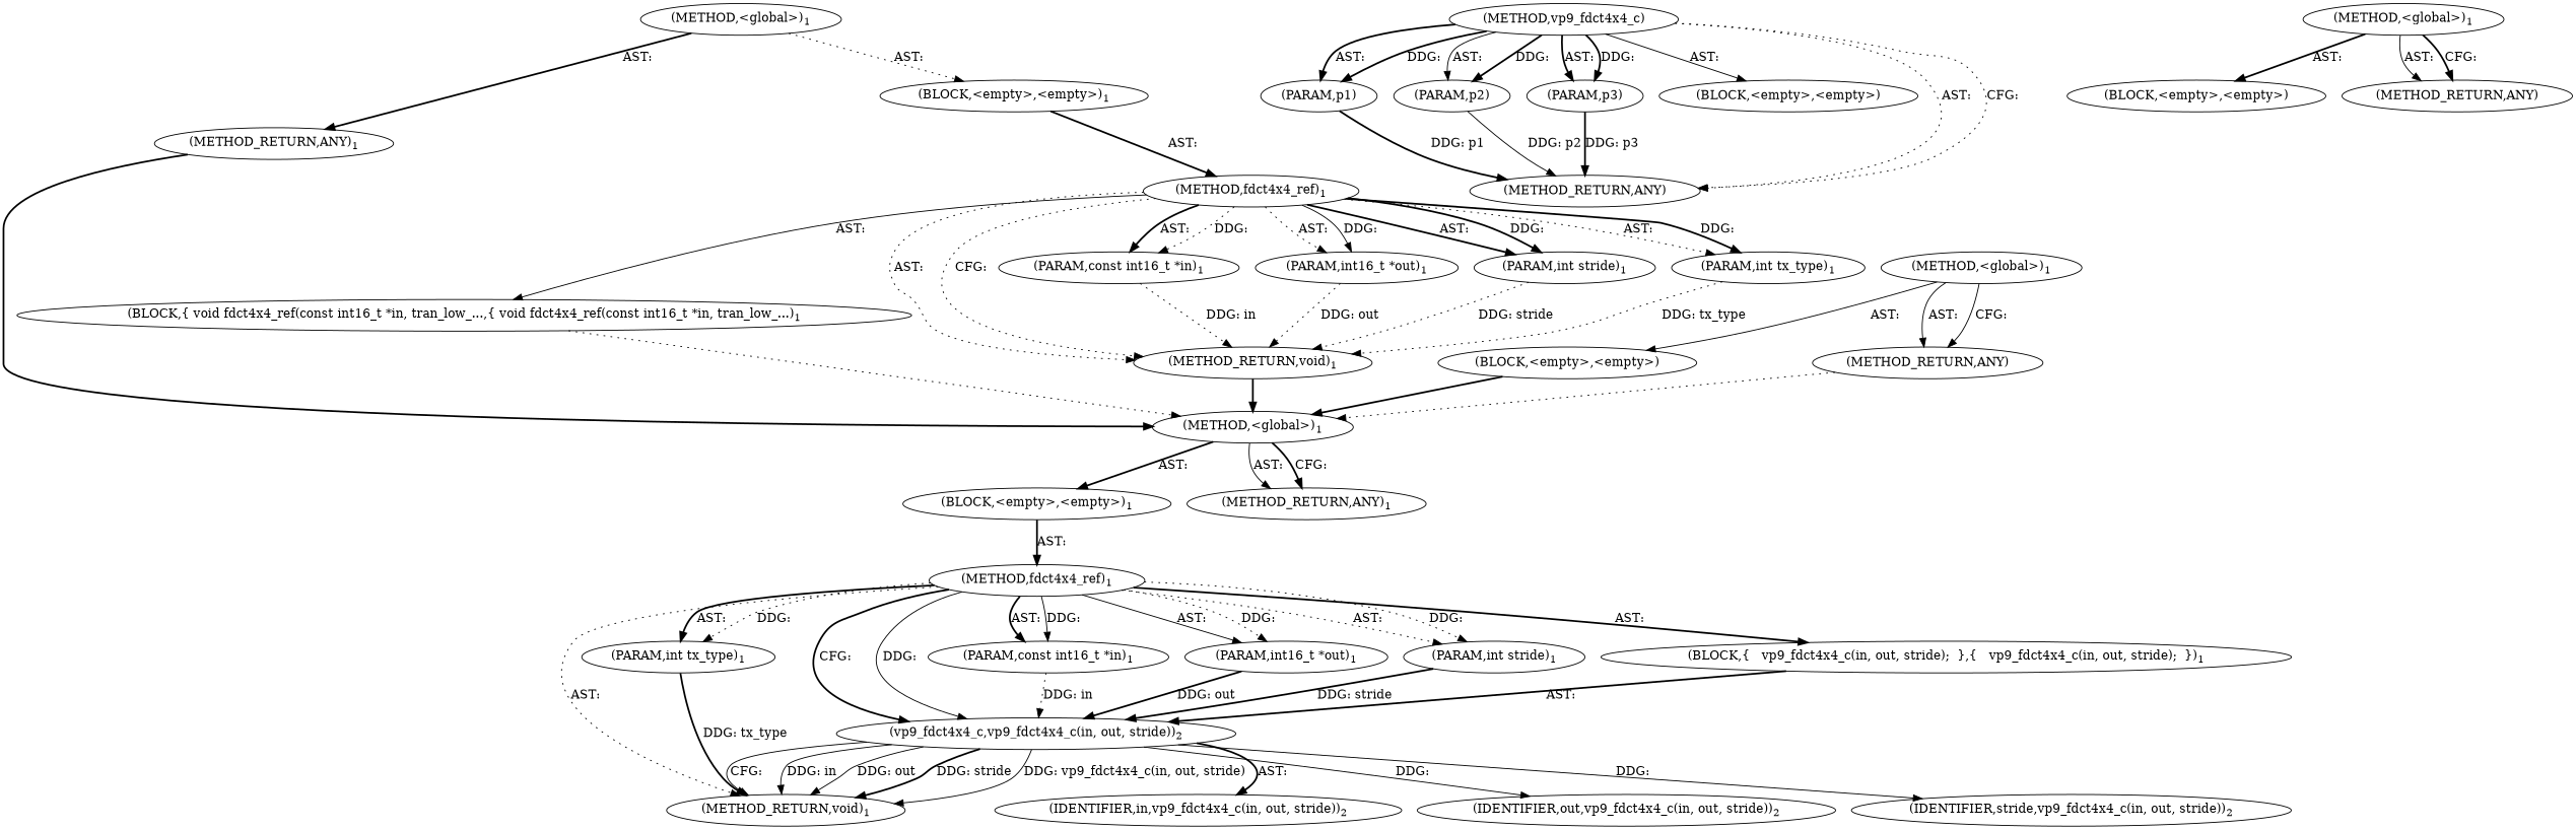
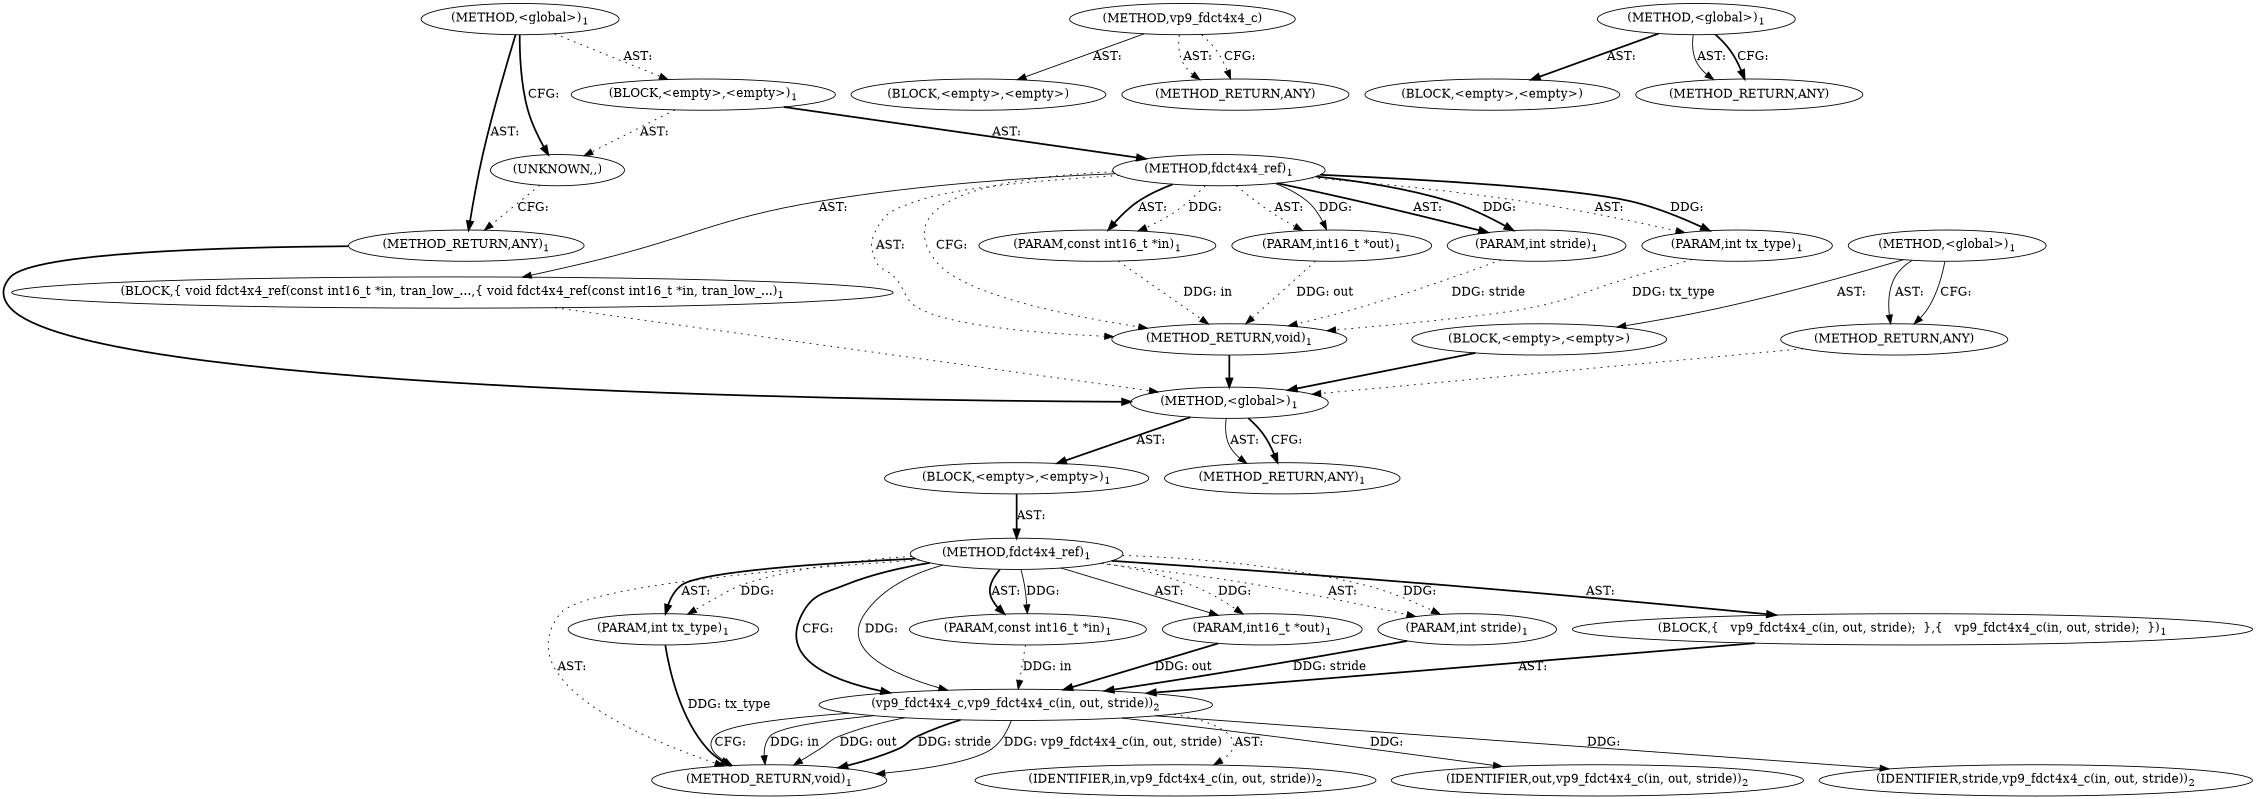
  digraph {
    edge [style=bold]
    n1 [label=<(METHOD,&lt;global&gt;)<SUB>1</SUB>>]
    n2 [label=<(BLOCK,&lt;empty&gt;,&lt;empty&gt;)<SUB>1</SUB>>]
    n3 [label=<(METHOD_RETURN,ANY)<SUB>1</SUB>>]
    n4 [label=<(METHOD,fdct4x4_ref)<SUB>1</SUB>>]
    n5 [label=<(PARAM,const int16_t *in)<SUB>1</SUB>>]
    n6 [label=<(PARAM,int16_t *out)<SUB>1</SUB>>]
    n7 [label=<(PARAM,int stride)<SUB>1</SUB>>]
    n8 [label=<(PARAM,int tx_type)<SUB>1</SUB>>]
    n9 [label=<(BLOCK,{   vp9_fdct4x4_c(in, out, stride);  },{   vp9_fdct4x4_c(in, out, stride);  })<SUB>1</SUB>>]
    n10 [label=<(vp9_fdct4x4_c,vp9_fdct4x4_c(in, out, stride))<SUB>2</SUB>>]
    n11 [label=<(METHOD_RETURN,void)<SUB>1</SUB>>]
    n12 [label=<(IDENTIFIER,in,vp9_fdct4x4_c(in, out, stride))<SUB>2</SUB>>]
    n13 [label=<(IDENTIFIER,out,vp9_fdct4x4_c(in, out, stride))<SUB>2</SUB>>]
    n14 [label=<(IDENTIFIER,stride,vp9_fdct4x4_c(in, out, stride))<SUB>2</SUB>>]
    n15 [label=<(METHOD,vp9_fdct4x4_c)>]
-   n16 [label=<(PARAM,p1)>]
-   n17 [label=<(PARAM,p2)>]
-   n18 [label=<(PARAM,p3)>]
    n19 [label=<(BLOCK,&lt;empty&gt;,&lt;empty&gt;)>]
    n20 [label=<(METHOD_RETURN,ANY)>]
    n21 [label=<(METHOD,&lt;global&gt;)<SUB>1</SUB>>]
    n22 [label=<(BLOCK,&lt;empty&gt;,&lt;empty&gt;)>]
    n23 [label=<(METHOD_RETURN,ANY)>]
    n24 [label=<(METHOD,&lt;global&gt;)<SUB>1</SUB>>]
    n25 [label=<(BLOCK,&lt;empty&gt;,&lt;empty&gt;)<SUB>1</SUB>>]
+   n26 [label=<(UNKNOWN,,)>]
    n27 [label=<(METHOD_RETURN,ANY)<SUB>1</SUB>>]
    n28 [label=<(METHOD,fdct4x4_ref)<SUB>1</SUB>>]
    n29 [label=<(PARAM,const int16_t *in)<SUB>1</SUB>>]
    n30 [label=<(PARAM,int16_t *out)<SUB>1</SUB>>]
    n31 [label=<(PARAM,int stride)<SUB>1</SUB>>]
    n32 [label=<(PARAM,int tx_type)<SUB>1</SUB>>]
    n33 [label=<(BLOCK,{ void fdct4x4_ref(const int16_t *in, tran_low_...,{ void fdct4x4_ref(const int16_t *in, tran_low_...)<SUB>1</SUB>>]
    n34 [label=<(METHOD_RETURN,void)<SUB>1</SUB>>]
    n35 [label=<(METHOD,&lt;global&gt;)<SUB>1</SUB>>]
    n36 [label=<(BLOCK,&lt;empty&gt;,&lt;empty&gt;)>]
    n37 [label=<(METHOD_RETURN,ANY)>]
    n1 -> n2 [label="AST: "]
    n1 -> n3 [label="AST: " style=solid]
    n1 -> n3 [label="CFG: "]
    n2 -> n4 [label="AST: "]
    n4 -> n5 [label="AST: "]
    n4 -> n5 [label="DDG: " style=solid]
    n4 -> n6 [label="AST: " style=solid]
    n4 -> n6 [label="DDG: " style=dotted]
    n4 -> n7 [label="AST: " style=dotted]
    n4 -> n7 [label="DDG: " style=dotted]
    n4 -> n8 [label="AST: "]
    n4 -> n8 [label="DDG: " style=dotted]
    n4 -> n9 [label="AST: "]
    n4 -> n10 [label="CFG: "]
    n4 -> n10 [label="DDG: " style=solid]
    n4 -> n11 [label="AST: " style=dotted]
    n5 -> n10 [label="DDG: in" style=dotted]
    n6 -> n10 [label="DDG: out"]
    n7 -> n10 [label="DDG: stride"]
    n8 -> n11 [label="DDG: tx_type"]
    n9 -> n10 [label="AST: "]
    n10 -> n11 [label="CFG: " style=solid]
    n10 -> n11 [label="DDG: in" style=solid]
    n10 -> n11 [label="DDG: out" style=solid]
    n10 -> n11 [label="DDG: stride"]
    n10 -> n11 [label="DDG: vp9_fdct4x4_c(in, out, stride)" style=solid]
-   n10 -> n12 [label="AST: "]
+   n10 -> n12 [label="AST: " style=dotted]
    n10 -> n13 [label="DDG: " style=solid]
    n10 -> n14 [label="DDG: " style=solid]
-   n15 -> n16 [label="AST: "]
-   n15 -> n16 [label="DDG: "]
-   n15 -> n17 [label="AST: " style=solid]
-   n15 -> n17 [label="DDG: "]
-   n15 -> n18 [label="AST: "]
-   n15 -> n18 [label="DDG: "]
    n15 -> n19 [label="AST: " style=solid]
    n15 -> n20 [label="AST: " style=dotted]
    n15 -> n20 [label="CFG: " style=dotted]
-   n16 -> n20 [label="DDG: p1"]
-   n17 -> n20 [label="DDG: p2" style=solid]
-   n18 -> n20 [label="DDG: p3"]
    n21 -> n22 [label="AST: "]
    n21 -> n23 [label="AST: " style=solid]
    n21 -> n23 [label="CFG: "]
    n24 -> n25 [label="AST: " style=dotted]
+   n24 -> n26 [label="CFG: "]
    n24 -> n27 [label="AST: "]
+   n25 -> n26 [label="AST: " style=dotted]
    n25 -> n28 [label="AST: "]
+   n26 -> n27 [label="CFG: " style=dotted]
    n27 -> n1
    n28 -> n29 [label="AST: "]
    n28 -> n29 [label="DDG: " style=dotted]
    n28 -> n30 [label="AST: " style=dotted]
    n28 -> n30 [label="DDG: " style=solid]
    n28 -> n31 [label="AST: "]
    n28 -> n31 [label="DDG: "]
    n28 -> n32 [label="AST: " style=dotted]
    n28 -> n32 [label="DDG: "]
    n28 -> n33 [label="AST: " style=solid]
    n28 -> n34 [label="AST: " style=dotted]
    n28 -> n34 [label="CFG: " style=dotted]
    n29 -> n34 [label="DDG: in" style=dotted]
    n30 -> n34 [label="DDG: out" style=dotted]
    n31 -> n34 [label="DDG: stride" style=dotted]
    n32 -> n34 [label="DDG: tx_type" style=dotted]
    n33 -> n1 [style=dotted]
    n34 -> n1
    n35 -> n36 [label="AST: " style=solid]
    n35 -> n37 [label="AST: " style=solid]
    n35 -> n37 [label="CFG: " style=solid]
    n36 -> n1
    n37 -> n1 [style=dotted]
  }
